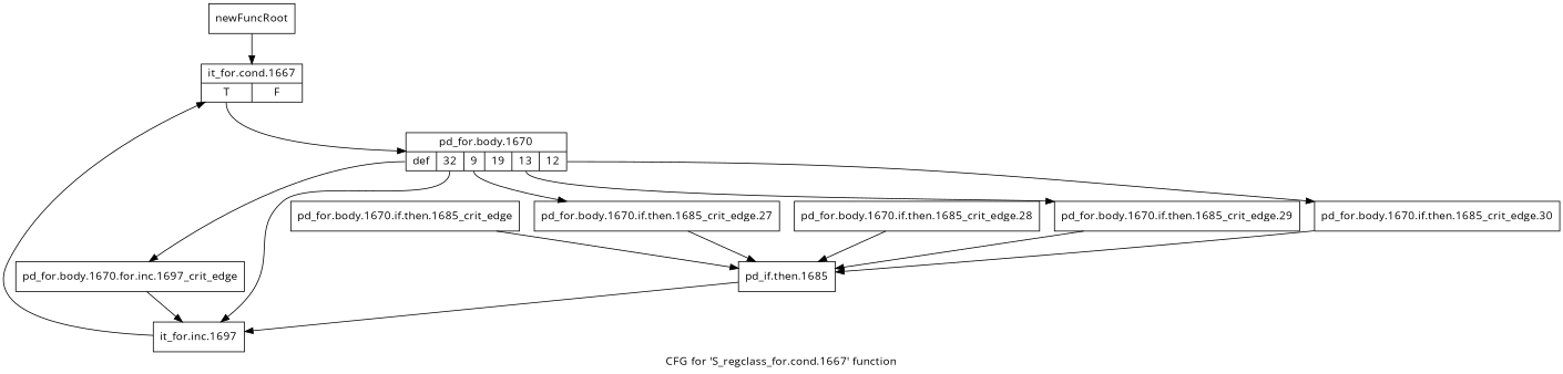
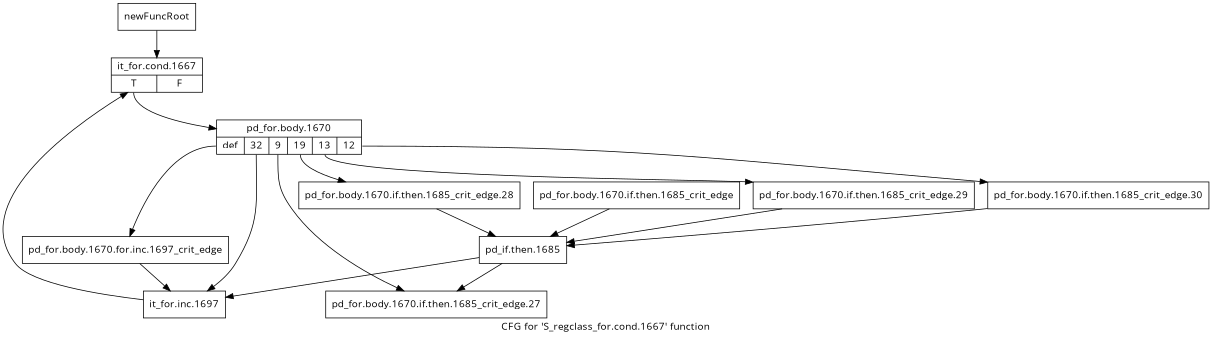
  digraph {
    fontname="Open Sans"
    label="CFG for 'S_regclass_for.cond.1667' function"
    node [fontname="Open Sans" shape=record]
    edge [fontname="Open Sans"]
    n1 [label="{newFuncRoot}"]
    n2 [label="{it_for.cond.1667|{<s0>T|<s1>F}}"]
    n3 [label="{pd_for.body.1670|{<s0>def|<s1>32|<s2>9|<s3>19|<s4>13|<s5>12}}"]
    n4 [label="{pd_for.body.1670.for.inc.1697_crit_edge}"]
    n5 [label="{pd_for.body.1670.if.then.1685_crit_edge.27}"]
    n6 [label="{pd_for.body.1670.if.then.1685_crit_edge.28}"]
    n7 [label="{pd_for.body.1670.if.then.1685_crit_edge.29}"]
    n8 [label="{pd_for.body.1670.if.then.1685_crit_edge.30}"]
    n9 [label="{it_for.inc.1697}"]
    n10 [label="{pd_for.body.1670.if.then.1685_crit_edge}"]
    n11 [label="{pd_if.then.1685}"]
    n1 -> n2
    n2 -> n3 [tailport=s0]
    n3 -> n4 [tailport=s0]
    n3 -> n5 [tailport=s2]
+   n3 -> n6 [tailport=s3]
    n3 -> n7 [tailport=s4]
    n3 -> n8 [tailport=s5]
    n3 -> n9 [tailport=s1]
    n4 -> n9
-   n5 -> n11
+   n11 -> n5
    n6 -> n11
    n7 -> n11
    n8 -> n11
    n9 -> n2
    n10 -> n11
    n11 -> n9
  }
